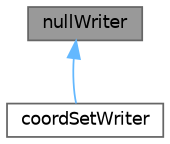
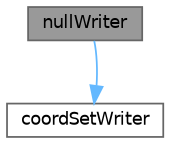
  digraph {
    node [color=gray40 fontname=Helvetica fontsize=10 shape=box style=filled]
    n1 [fillcolor=grey60 fontcolor=black height=0.2 label=nullWriter width=0.4]
    n2 [fillcolor=white height=0.2 label=coordSetWriter width=0.4]
-   n1 -> n2 [color=steelblue1 dir=back fontname=Helvetica fontsize=10 labelfontname=Helvetica labelfontsize=10 style=solid]
+   n2 -> n1 [color=steelblue1 dir=back fontname=Helvetica fontsize=10 labelfontname=Helvetica labelfontsize=10 style=solid]
  }
